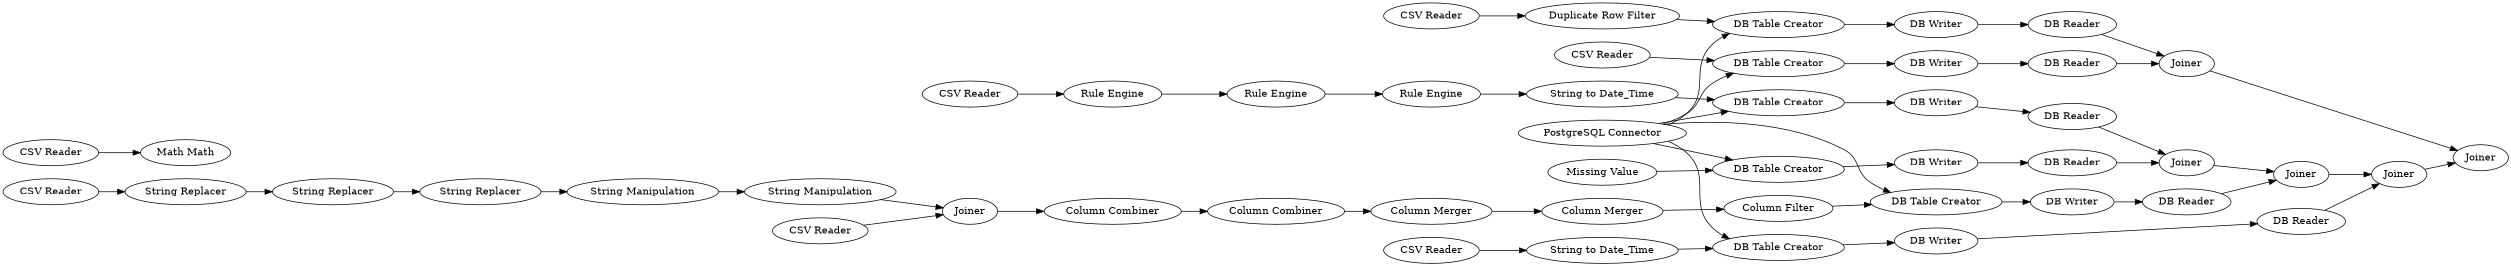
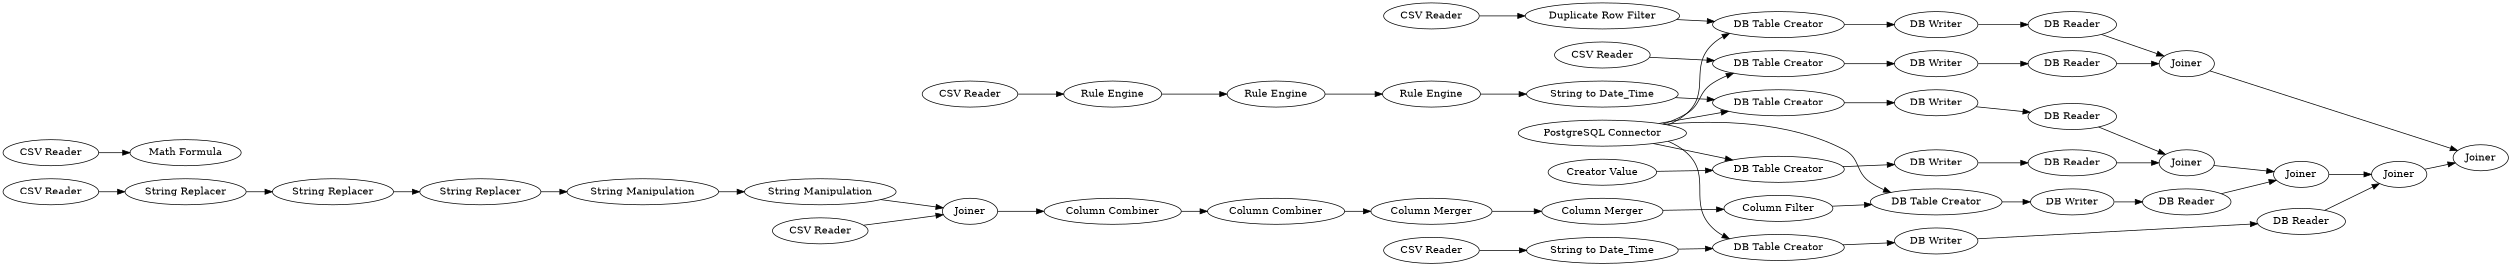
  digraph {
    rankdir=LR
    n1 [label="CSV Reader"]
    n2 [label="String to Date_Time"]
    n3 [label="DB Table Creator"]
    n4 [label="DB Writer"]
    n5 [label=Joiner]
    n6 [label="Column Combiner"]
    n7 [label="Column Combiner"]
    n8 [label="Column Merger"]
    n9 [label="Column Filter"]
    n10 [label="DB Table Creator"]
    n11 [label="DB Writer"]
    n12 [label="DB Reader"]
    n13 [label="DB Writer"]
    n14 [label="DB Reader"]
    n15 [label=Joiner]
    n16 [label=Joiner]
    n17 [label="PostgreSQL Connector"]
    n18 [label="DB Table Creator"]
    n19 [label="DB Table Creator"]
    n20 [label="DB Table Creator"]
    n21 [label="DB Table Creator"]
    n22 [label="DB Writer"]
    n23 [label="DB Writer"]
    n24 [label="DB Writer"]
-   n25 [label="Missing Value"]
+   n25 [label="Creator Value"]
    n26 [label="DB Reader"]
    n27 [label="DB Reader"]
    n28 [label=Joiner]
    n29 [label="CSV Reader"]
    n30 [label="String Replacer"]
    n31 [label="String Replacer"]
    n32 [label="String Replacer"]
    n33 [label="Rule Engine"]
    n34 [label="Rule Engine"]
    n35 [label="Rule Engine"]
    n36 [label="String to Date_Time"]
    n37 [label="String Manipulation"]
    n38 [label="CSV Reader"]
    n39 [label="Duplicate Row Filter"]
    n40 [label="Column Merger"]
    n41 [label="DB Reader"]
    n42 [label="DB Reader"]
    n43 [label=Joiner]
    n44 [label="CSV Reader"]
    n45 [label="String Manipulation"]
    n46 [label=Joiner]
    n47 [label="CSV Reader"]
-   n48 [label="Math Math"]
+   n48 [label="Math Formula"]
    n49 [label="CSV Reader"]
    n50 [label="CSV Reader"]
    n1 -> n2
    n2 -> n3
    n3 -> n4
    n4 -> n42
    n5 -> n6
    n6 -> n7
    n7 -> n8
    n8 -> n40
    n9 -> n10
    n10 -> n11
    n11 -> n12
    n12 -> n46
    n13 -> n14
    n14 -> n15
    n15 -> n16
    n17 -> n3
    n17 -> n10
    n17 -> n18
    n17 -> n19
    n17 -> n20
    n17 -> n21
    n18 -> n13
    n19 -> n22
    n20 -> n23
    n21 -> n24
    n22 -> n26
    n23 -> n27
    n24 -> n41
    n25 -> n19
    n26 -> n28
    n27 -> n28
    n28 -> n46
    n29 -> n30
    n30 -> n31
    n31 -> n32
    n32 -> n37
    n33 -> n34
    n34 -> n35
    n35 -> n36
    n36 -> n20
    n37 -> n45
    n38 -> n39
    n39 -> n18
    n40 -> n9
    n41 -> n15
    n42 -> n43
    n43 -> n16
    n44 -> n21
    n45 -> n5
    n46 -> n43
    n47 -> n48
    n49 -> n5
    n50 -> n33
  }
